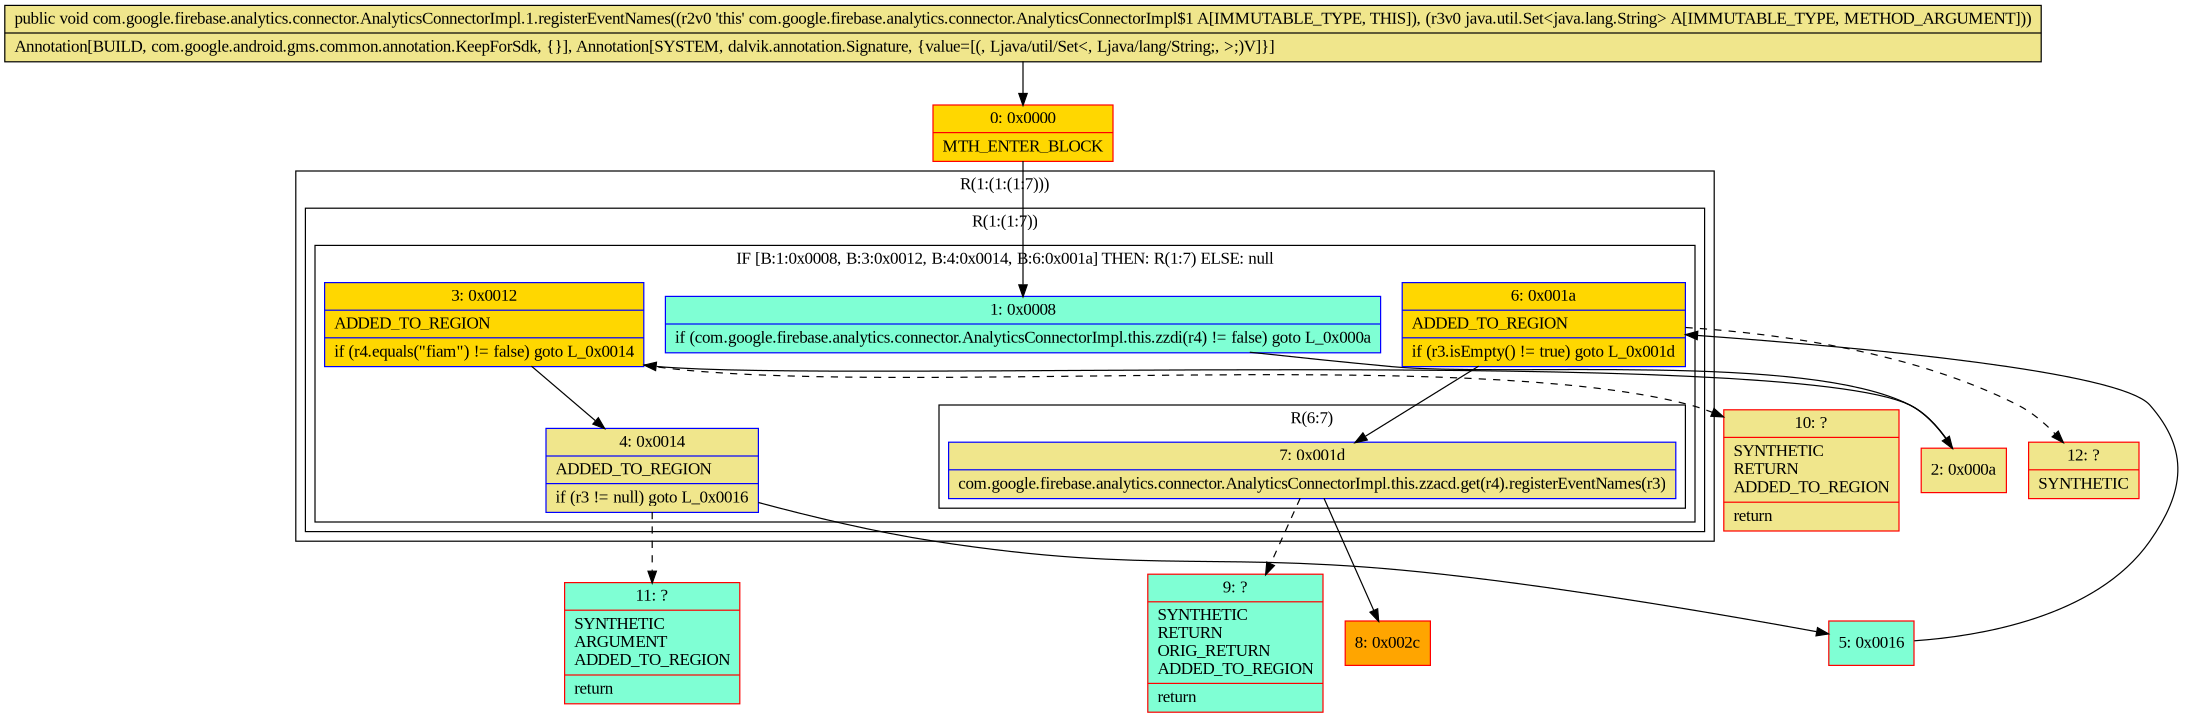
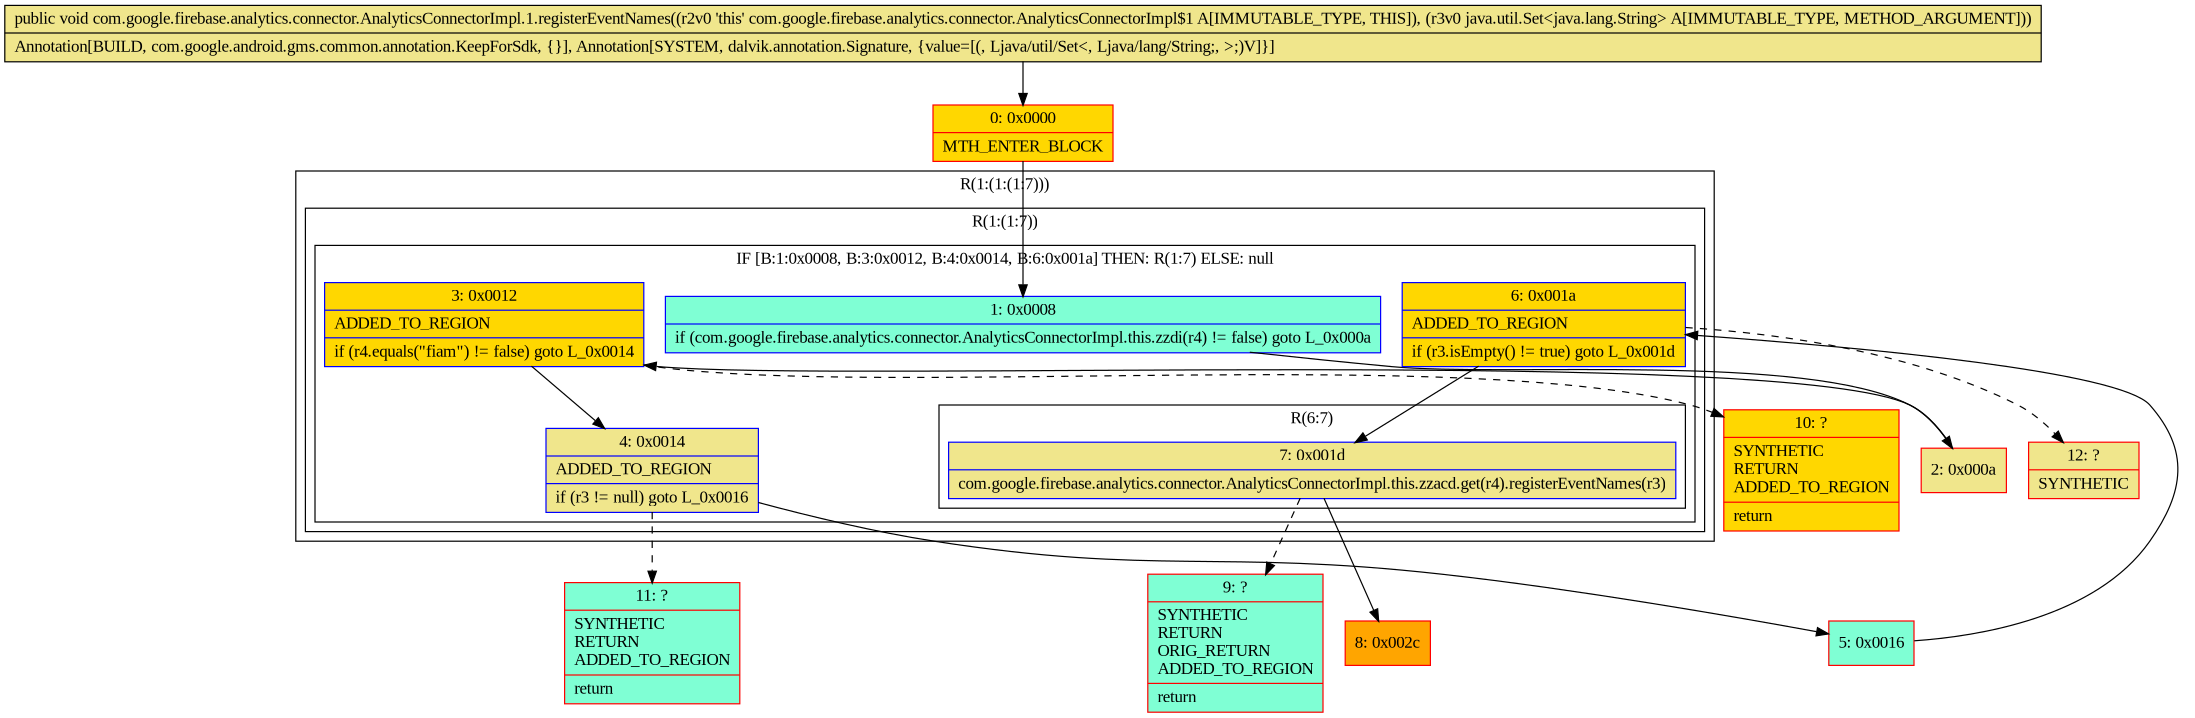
  digraph {
    fontname="Liberation Serif"
    node [color=red fillcolor=khaki fontname="Liberation Serif" shape=record style=filled]
    edge [fontname="Liberation Serif"]
    n1 [color=blue label="{7\:\ 0x001d|com.google.firebase.analytics.connector.AnalyticsConnectorImpl.this.zzacd.get(r4).registerEventNames(r3)\l}"]
    n2 [color=blue fillcolor=aquamarine label="{1\:\ 0x0008|if (com.google.firebase.analytics.connector.AnalyticsConnectorImpl.this.zzdi(r4) != false) goto L_0x000a\l}"]
    n3 [color=blue fillcolor=gold label="{3\:\ 0x0012|ADDED_TO_REGION\l|if (r4.equals(\"fiam\") != false) goto L_0x0014\l}"]
    n4 [color=blue label="{4\:\ 0x0014|ADDED_TO_REGION\l|if (r3 != null) goto L_0x0016\l}"]
    n5 [color=blue fillcolor=gold label="{6\:\ 0x001a|ADDED_TO_REGION\l|if (r3.isEmpty() != true) goto L_0x001d\l}"]
    n6 [fillcolor=aquamarine label="{9\:\ ?|SYNTHETIC\lRETURN\lORIG_RETURN\lADDED_TO_REGION\l|return\l}"]
    n7 [fillcolor=orange label="{8\:\ 0x002c}"]
    n8 [label="{2\:\ 0x000a}"]
-   n9 [label="{10\:\ ?|SYNTHETIC\lRETURN\lADDED_TO_REGION\l|return\l}"]
+   n9 [fillcolor=gold label="{10\:\ ?|SYNTHETIC\lRETURN\lADDED_TO_REGION\l|return\l}"]
    n10 [fillcolor=aquamarine label="{5\:\ 0x0016}"]
-   n11 [fillcolor=aquamarine label="{11\:\ ?|SYNTHETIC\lARGUMENT\lADDED_TO_REGION\l|return\l}"]
+   n11 [fillcolor=aquamarine label="{11\:\ ?|SYNTHETIC\lRETURN\lADDED_TO_REGION\l|return\l}"]
    n12 [label="{12\:\ ?|SYNTHETIC\l}"]
    n13 [fillcolor=gold label="{0\:\ 0x0000|MTH_ENTER_BLOCK\l}"]
    n14 [label="{public void com.google.firebase.analytics.connector.AnalyticsConnectorImpl.1.registerEventNames((r2v0 'this' com.google.firebase.analytics.connector.AnalyticsConnectorImpl$1 A[IMMUTABLE_TYPE, THIS]), (r3v0 java.util.Set\<java.lang.String\> A[IMMUTABLE_TYPE, METHOD_ARGUMENT]))  | Annotation[BUILD, com.google.android.gms.common.annotation.KeepForSdk, \{\}], Annotation[SYSTEM, dalvik.annotation.Signature, \{value=[(, Ljava\/util\/Set\<, Ljava\/lang\/String;, \>;)V]\}]\l}" color=""]
    subgraph cluster_1 {
      label="R(1:(1:(1:7)))"
      subgraph cluster_2 {
        label="R(1:(1:7))"
        subgraph cluster_3 {
          label="IF [B:1:0x0008, B:3:0x0012, B:4:0x0014, B:6:0x001a] THEN: R(1:7) ELSE: null"
          n2
          n3
          n4
          n5
          subgraph cluster_4 {
            label="R(6:7)"
            n1
          }
        }
      }
    }
    n1 -> n6 [style=dashed]
    n1 -> n7
    n2 -> n8
    n3 -> n4
    n3 -> n9 [style=dashed]
    n4 -> n10
    n4 -> n11 [style=dashed]
    n5 -> n1
    n5 -> n12 [style=dashed]
    n8 -> n3
    n10 -> n5
    n13 -> n2
    n14 -> n13
  }
